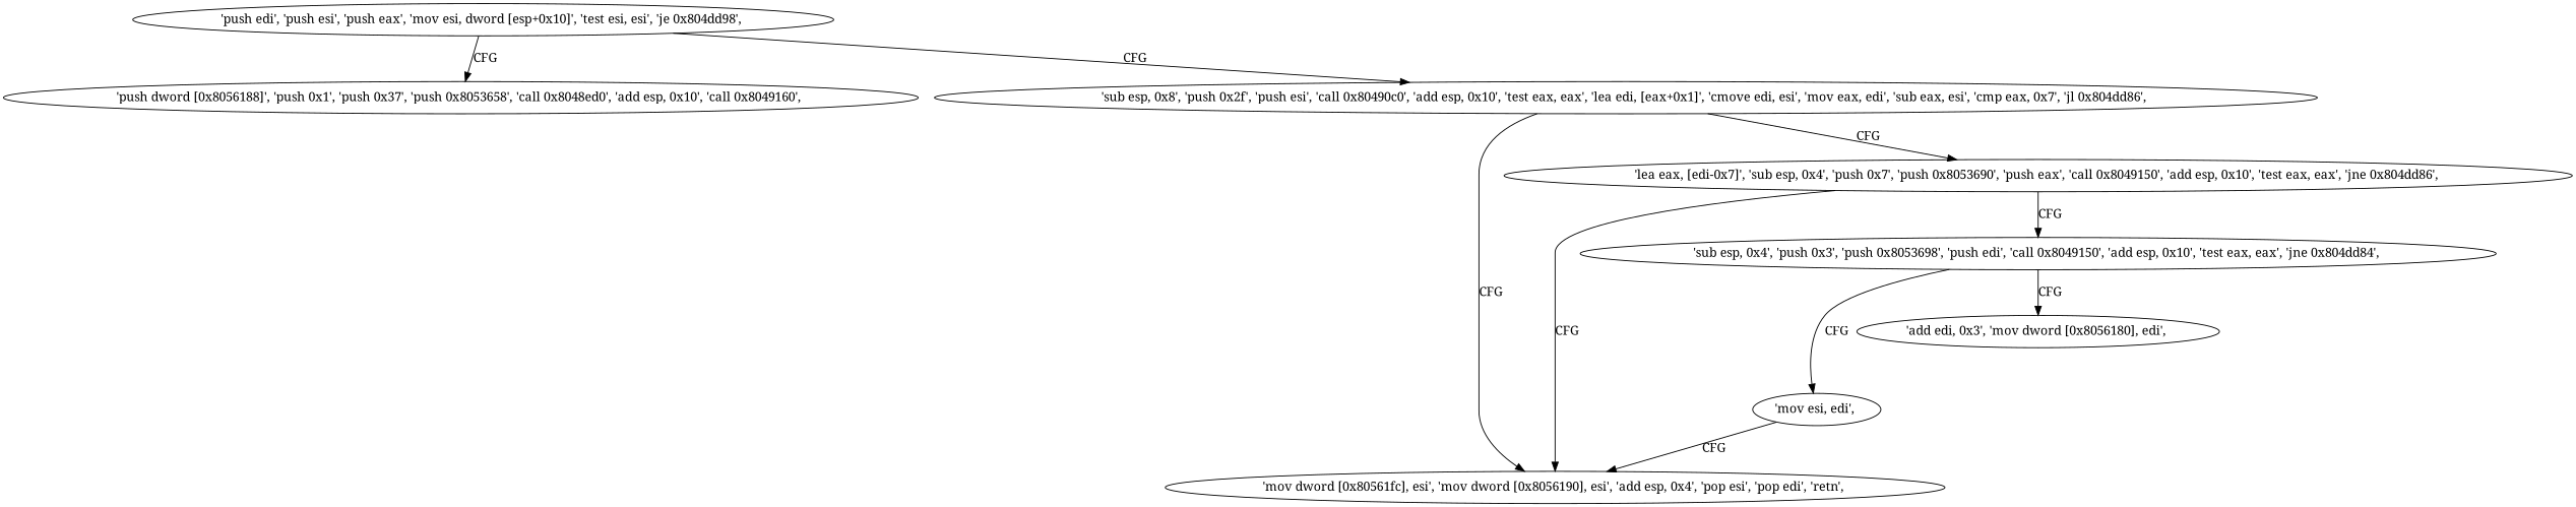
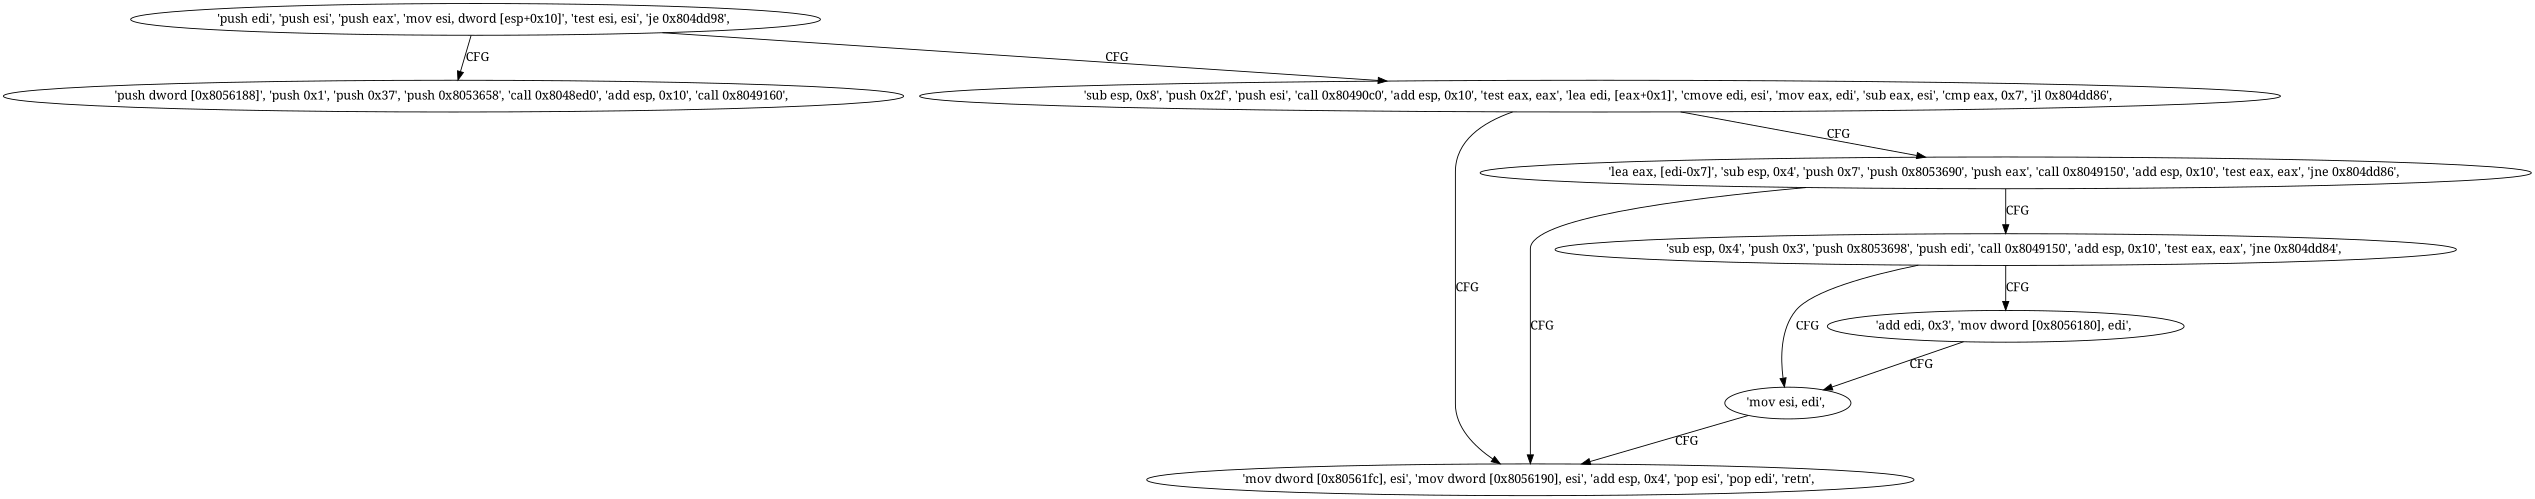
  digraph {
    fontname="Noto Serif"
    node [fontname="Noto Serif"]
    edge [fontname="Noto Serif"]
    n1 [label="'push edi', 'push esi', 'push eax', 'mov esi, dword [esp+0x10]', 'test esi, esi', 'je 0x804dd98', "]
    n2 [label="'push dword [0x8056188]', 'push 0x1', 'push 0x37', 'push 0x8053658', 'call 0x8048ed0', 'add esp, 0x10', 'call 0x8049160', "]
    n3 [label="'sub esp, 0x8', 'push 0x2f', 'push esi', 'call 0x80490c0', 'add esp, 0x10', 'test eax, eax', 'lea edi, [eax+0x1]', 'cmove edi, esi', 'mov eax, edi', 'sub eax, esi', 'cmp eax, 0x7', 'jl 0x804dd86', "]
    n4 [label="'mov dword [0x80561fc], esi', 'mov dword [0x8056190], esi', 'add esp, 0x4', 'pop esi', 'pop edi', 'retn', "]
    n5 [label="'lea eax, [edi-0x7]', 'sub esp, 0x4', 'push 0x7', 'push 0x8053690', 'push eax', 'call 0x8049150', 'add esp, 0x10', 'test eax, eax', 'jne 0x804dd86', "]
    n6 [label="'sub esp, 0x4', 'push 0x3', 'push 0x8053698', 'push edi', 'call 0x8049150', 'add esp, 0x10', 'test eax, eax', 'jne 0x804dd84', "]
    n7 [label="'mov esi, edi', "]
    n8 [label="'add edi, 0x3', 'mov dword [0x8056180], edi', "]
    n1 -> n2 [label=CFG]
    n1 -> n3 [label=CFG]
    n3 -> n4 [label=CFG]
    n3 -> n5 [label=CFG]
    n5 -> n4 [label=CFG]
    n5 -> n6 [label=CFG]
    n6 -> n7 [label=CFG]
    n6 -> n8 [label=CFG]
    n7 -> n4 [label=CFG]
+   n8 -> n7 [label=CFG]
  }
